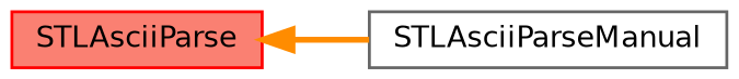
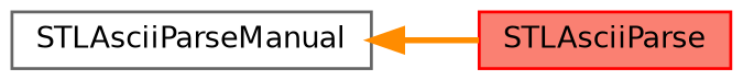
  digraph {
    rankdir=LR
    node [fontname=Helvetica fontsize=10 shape=box style=filled]
    n1 [color=red fillcolor=salmon height=0.2 label=STLAsciiParse width=0.4]
    n2 [color=gray40 fillcolor=white height=0.2 label=STLAsciiParseManual width=0.4]
-   n1 -> n2 [color=darkorange dir=back fontname=Helvetica fontsize=10 labelfontname=Helvetica labelfontsize=10 style=bold]
+   n2 -> n1 [color=darkorange dir=back fontname=Helvetica fontsize=10 labelfontname=Helvetica labelfontsize=10 style=bold]
  }
